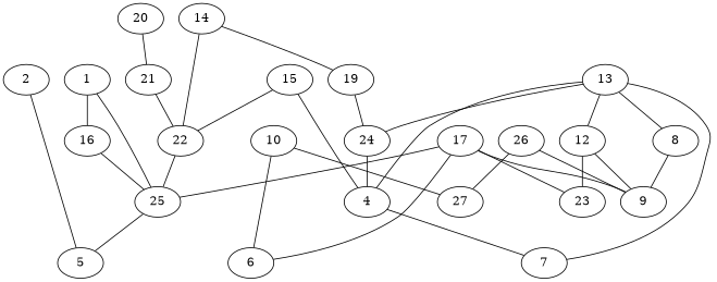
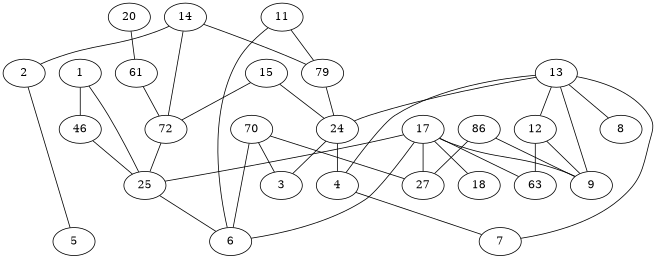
  graph {
    1
    25
-   16
+   16 [label=46]
    5
-   10
+   10 [label=70]
+   3
    6
    27
-   19
+   11
+   19 [label=79]
    24
    4
    12
    9
-   23
+   23 [label=63]
    13
    7
    8
    14
    2
-   22
+   22 [label=72]
    15
    17
+   18
    20
-   21
-   26
+   21 [label=61]
+   26 [label=86]
    1 -- 25
    1 -- 16
-   25 -- 5
+   25 -- 6
    16 -- 25
+   10 -- 3
    10 -- 6
    10 -- 27
+   11 -- 6
+   11 -- 19
    19 -- 24
+   24 -- 3
    24 -- 4
    4 -- 7
    12 -- 9
    12 -- 23
    13 -- 24
    13 -- 4
    13 -- 12
    13 -- 7
    13 -- 8
-   8 -- 9
+   13 -- 9
    14 -- 19
+   14 -- 2
    14 -- 22
    2 -- 5
    22 -- 25
-   15 -- 4
+   15 -- 24
    15 -- 22
    17 -- 25
    17 -- 6
+   17 -- 27
    17 -- 9
    17 -- 23
+   17 -- 18
    20 -- 21
    21 -- 22
    26 -- 27
    26 -- 9
  }
